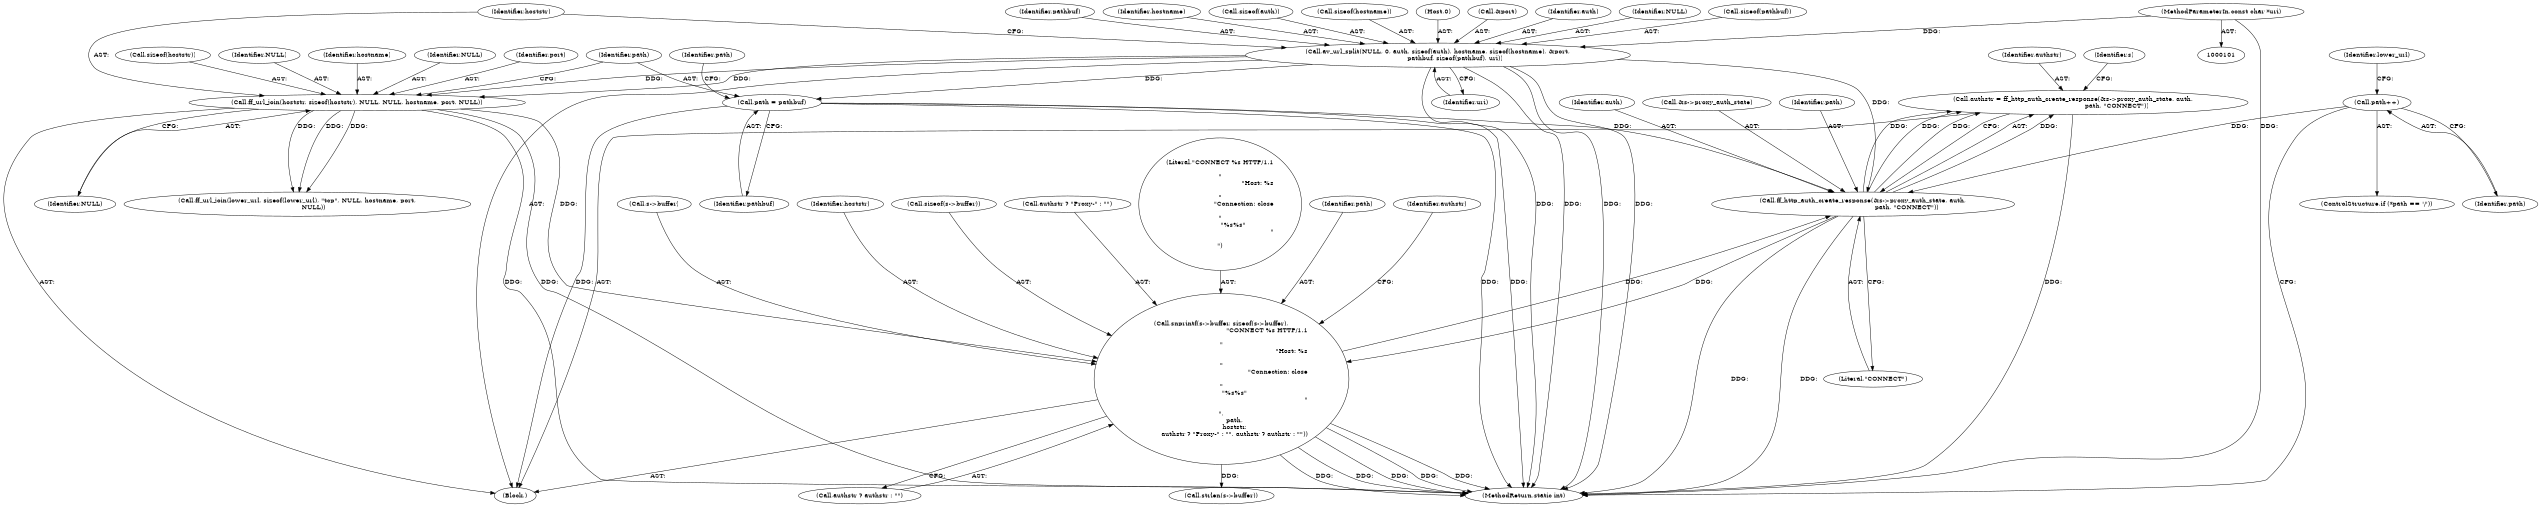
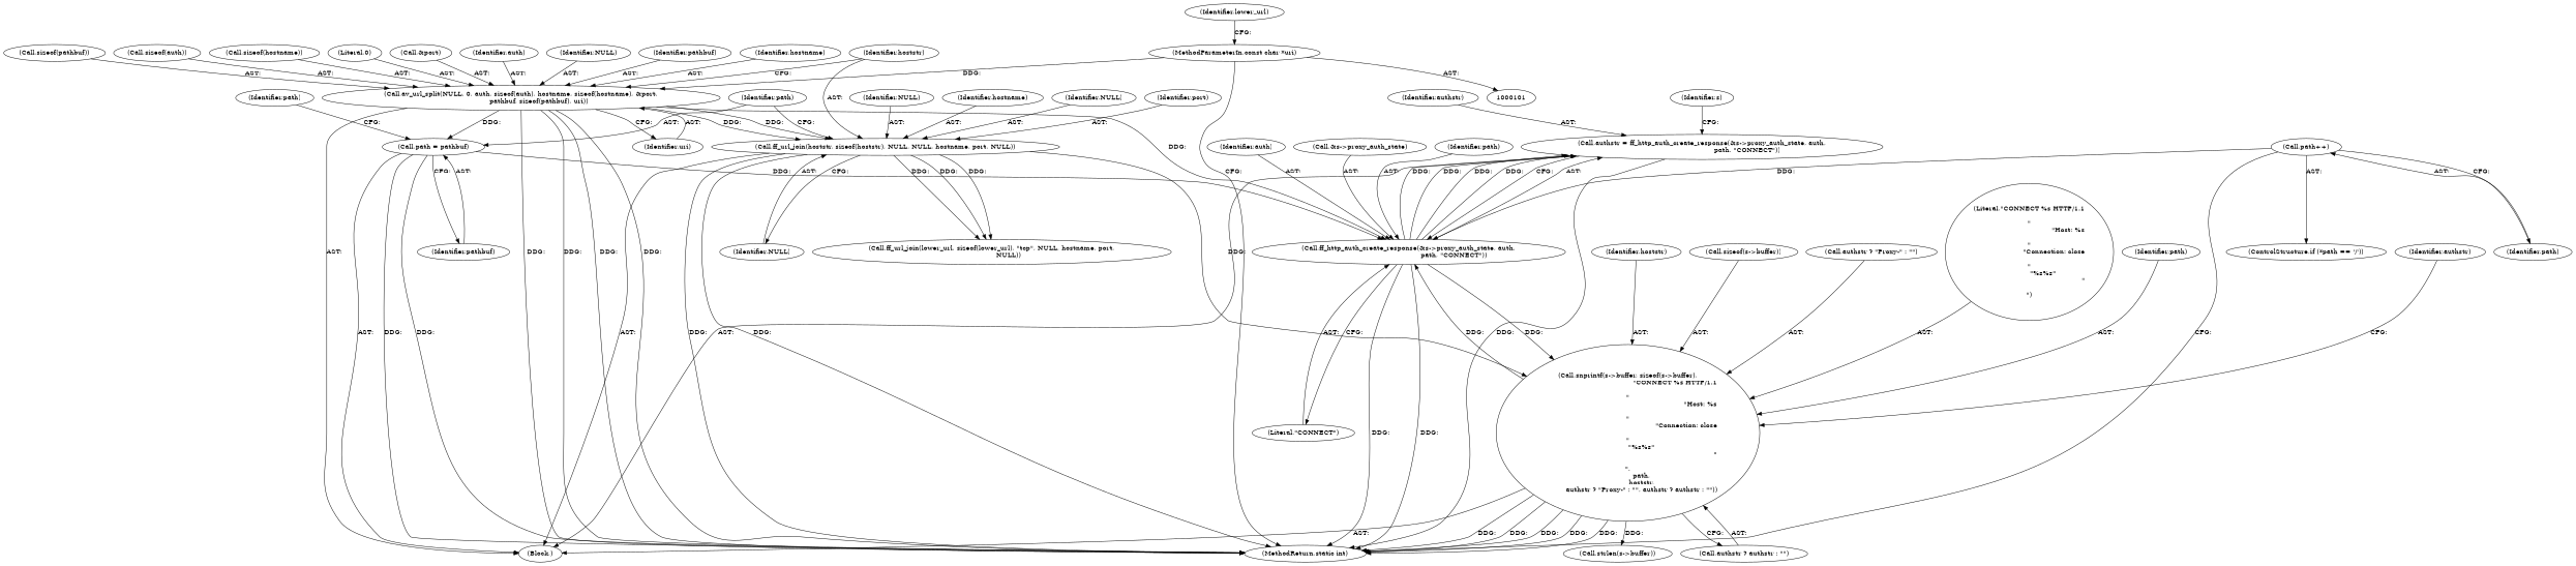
  digraph {
    n1 [label="(Call,authstr = ff_http_auth_create_response(&s->proxy_auth_state, auth,\n                                           path, \"CONNECT\"))"]
    n2 [label="(Call,ff_http_auth_create_response(&s->proxy_auth_state, auth,\n                                           path, \"CONNECT\"))"]
    n3 [label="(MethodReturn,static int)"]
    n4 [label="(Block,)"]
    n5 [label="(Call,snprintf(s->buffer, sizeof(s->buffer),\n             \"CONNECT %s HTTP/1.1\r\n\"\n             \"Host: %s\r\n\"\n             \"Connection: close\r\n\"\n             \"%s%s\"\n             \"\r\n\",\n             path,\n             hoststr,\n             authstr ? \"Proxy-\" : \"\", authstr ? authstr : \"\"))"]
    n6 [label="(Literal,\"CONNECT\")"]
    n7 [label="(Call,strlen(s->buffer))"]
    n8 [label="(Call,authstr ? authstr : \"\")"]
    n9 [label="(Call,av_url_split(NULL, 0, auth, sizeof(auth), hostname, sizeof(hostname), &port,\n                 pathbuf, sizeof(pathbuf), uri))"]
    n10 [label="(Call,path = pathbuf)"]
    n11 [label="(Call,ff_url_join(hoststr, sizeof(hoststr), NULL, NULL, hostname, port, NULL))"]
    n12 [label="(Identifier,uri)"]
    n13 [label="(Identifier,pathbuf)"]
    n14 [label="(Identifier,NULL)"]
    n15 [label="(Call,ff_url_join(lower_url, sizeof(lower_url), \"tcp\", NULL, hostname, port,\n                NULL))"]
    n16 [label="(MethodParameterIn,const char *uri)"]
    1000101
    n18 [label="(Call,path++)"]
    n19 [label="(ControlStructure,if (*path == '/'))"]
    n20 [label="(Identifier,path)"]
    n21 [label="(Call,sizeof(pathbuf))"]
    n22 [label="(Identifier,lower_url)"]
    n23 [label="(Identifier,path)"]
    n24 [label="(Identifier,hoststr)"]
    n25 [label="(Identifier,pathbuf)"]
    n26 [label="(Identifier,NULL)"]
    n27 [label="(Identifier,port)"]
    n28 [label="(Identifier,hostname)"]
    n29 [label="(Call,sizeof(s->buffer))"]
    n30 [label="(Identifier,hoststr)"]
    n31 [label="(Call,sizeof(auth))"]
    n32 [label="(Identifier,path)"]
    n33 [label="(Identifier,auth)"]
    n34 [label="(Call,authstr ? \"Proxy-\" : \"\")"]
-   n35 [label="(Call,sizeof(hoststr))"]
    n36 [label="(Identifier,authstr)"]
    n37 [label="(Call,sizeof(hostname))"]
    n38 [label="(Literal,\"CONNECT %s HTTP/1.1\r\n\"\n             \"Host: %s\r\n\"\n             \"Connection: close\r\n\"\n             \"%s%s\"\n             \"\r\n\")"]
    n39 [label="(Identifier,path)"]
-   n40 [label="(Host,0)"]
+   n40 [label="(Literal,0)"]
    n41 [label="(Call,&port)"]
    n42 [label="(Identifier,authstr)"]
    n43 [label="(Identifier,s)"]
    n44 [label="(Call,&s->proxy_auth_state)"]
    n45 [label="(Identifier,auth)"]
    n46 [label="(Identifier,NULL)"]
-   n47 [label="(Call,s->buffer)"]
    n48 [label="(Identifier,hostname)"]
    n49 [label="(Identifier,NULL)"]
    n50 [label="(Identifier,path)"]
    n1 -> n2 [label="CFG: "]
    n1 -> n3 [label="DDG: "]
    n1 -> n4 [label="AST: "]
    n2 -> n1 [label="AST: "]
    n2 -> n1 [label="DDG: "]
    n2 -> n1 [label="DDG: "]
    n2 -> n1 [label="DDG: "]
    n2 -> n1 [label="DDG: "]
    n2 -> n3 [label="DDG: "]
    n2 -> n3 [label="DDG: "]
    n2 -> n5 [label="DDG: "]
    n2 -> n6 [label="CFG: "]
    n5 -> n2 [label="DDG: "]
    n5 -> n3 [label="DDG: "]
    n5 -> n3 [label="DDG: "]
    n5 -> n3 [label="DDG: "]
    n5 -> n3 [label="DDG: "]
    n5 -> n3 [label="DDG: "]
    n5 -> n4 [label="AST: "]
    n5 -> n7 [label="DDG: "]
    n5 -> n8 [label="CFG: "]
    n6 -> n2 [label="AST: "]
    n8 -> n5 [label="AST: "]
    n9 -> n2 [label="DDG: "]
    n9 -> n3 [label="DDG: "]
    n9 -> n3 [label="DDG: "]
    n9 -> n3 [label="DDG: "]
    n9 -> n3 [label="DDG: "]
    n9 -> n4 [label="AST: "]
    n9 -> n10 [label="DDG: "]
    n9 -> n11 [label="DDG: "]
    n9 -> n11 [label="DDG: "]
    n9 -> n12 [label="CFG: "]
    n10 -> n2 [label="DDG: "]
    n10 -> n3 [label="DDG: "]
    n10 -> n3 [label="DDG: "]
-   n10 -> n4 [label="DDG: "]
+   n10 -> n4 [label="AST: "]
    n10 -> n13 [label="CFG: "]
    n11 -> n3 [label="DDG: "]
    n11 -> n3 [label="DDG: "]
    n11 -> n4 [label="AST: "]
    n11 -> n5 [label="DDG: "]
    n11 -> n14 [label="CFG: "]
    n11 -> n15 [label="DDG: "]
    n11 -> n15 [label="DDG: "]
    n11 -> n15 [label="DDG: "]
    n12 -> n9 [label="AST: "]
    n13 -> n10 [label="AST: "]
    n14 -> n11 [label="AST: "]
-   n16 -> n3 [label="DDG: "]
+   n16 -> n3 [label="CFG: "]
    n16 -> n9 [label="DDG: "]
    n16 -> 1000101 [label="AST: "]
    n18 -> n2 [label="DDG: "]
    n18 -> n3 [label="CFG: "]
    n18 -> n19 [label="AST: "]
    n18 -> n20 [label="CFG: "]
    n20 -> n18 [label="AST: "]
    n21 -> n9 [label="AST: "]
-   n22 -> n18 [label="CFG: "]
+   n22 -> n16 [label="CFG: "]
    n23 -> n10 [label="CFG: "]
    n24 -> n5 [label="AST: "]
    n25 -> n9 [label="AST: "]
    n26 -> n11 [label="AST: "]
    n27 -> n11 [label="AST: "]
    n28 -> n9 [label="AST: "]
    n29 -> n5 [label="AST: "]
    n30 -> n9 [label="CFG: "]
    n30 -> n11 [label="AST: "]
    n31 -> n9 [label="AST: "]
    n32 -> n10 [label="AST: "]
    n32 -> n11 [label="CFG: "]
    n33 -> n2 [label="AST: "]
    n34 -> n5 [label="AST: "]
-   n35 -> n11 [label="AST: "]
    n36 -> n1 [label="AST: "]
    n37 -> n9 [label="AST: "]
    n38 -> n5 [label="AST: "]
    n39 -> n5 [label="AST: "]
    n40 -> n9 [label="AST: "]
    n41 -> n9 [label="AST: "]
    n42 -> n5 [label="CFG: "]
    n43 -> n1 [label="CFG: "]
    n44 -> n2 [label="AST: "]
    n45 -> n9 [label="AST: "]
    n46 -> n11 [label="AST: "]
-   n47 -> n5 [label="AST: "]
    n48 -> n11 [label="AST: "]
    n49 -> n9 [label="AST: "]
    n50 -> n2 [label="AST: "]
  }
